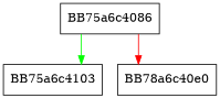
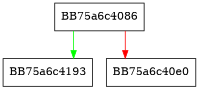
  digraph {
    splines=ortho
    node [shape=box]
    n1 [label=BB75a6c4086]
-   BB75a6c4103
-   BB75a6c40e0 [label=BB78a6c40e0]
+   BB75a6c4103 [label=BB75a6c4193]
+   BB75a6c40e0
    n1 -> BB75a6c4103 [color=green]
    n1 -> BB75a6c40e0 [color=red]
  }
